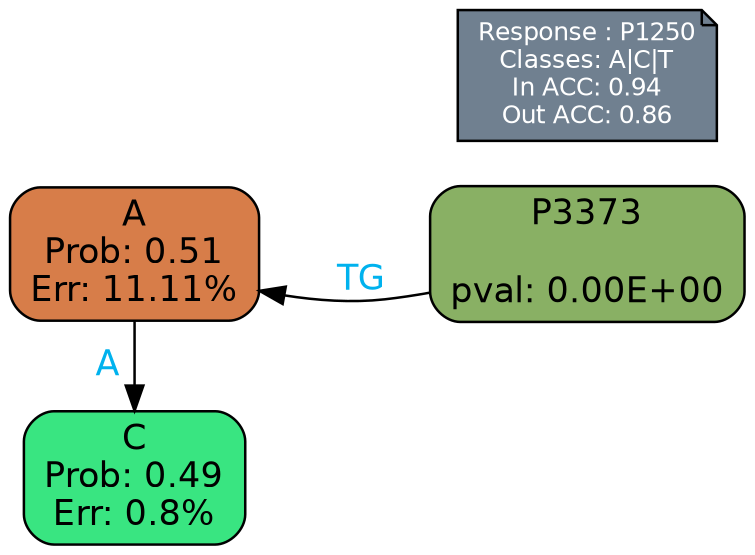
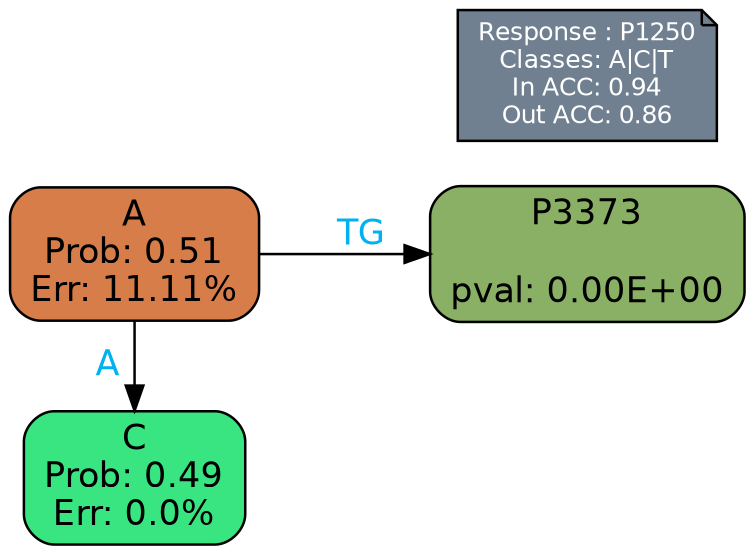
  digraph {
    rankdir=LR
    ranksep=equally
    splines=polylines
    node [color=black fontname=helvetica shape=box style="filled, rounded"]
    edge [fontcolor=deepskyblue2 fontname=helvetica]
-   n1 [fillcolor="#39e581" label="C\nProb: 0.49\nErr: 0.8%"]
+   n1 [fillcolor="#39e581" label="C\nProb: 0.49\nErr: 0.0%"]
    n2 [fillcolor="#d77d49" label="A\nProb: 0.51\nErr: 11.11%"]
    n3 [align=left fillcolor=slategray fontcolor=white fontsize=10 label="Response : P1250\nClasses: A|C|T\nIn ACC: 0.94\nOut ACC: 0.86\n" shape=note style=filled]
    n4 [fillcolor="#89b064" label="P3373\n\npval: 0.00E+00"]
    subgraph sub_1 {
      rank=same
      n1
      n2
    }
    subgraph sub_2 {
      rank=same
      n3
      n4
    }
    n2 -> n1 [label=A]
-   n4 -> n2 [label=TG]
+   n2 -> n4 [label=TG]
  }
